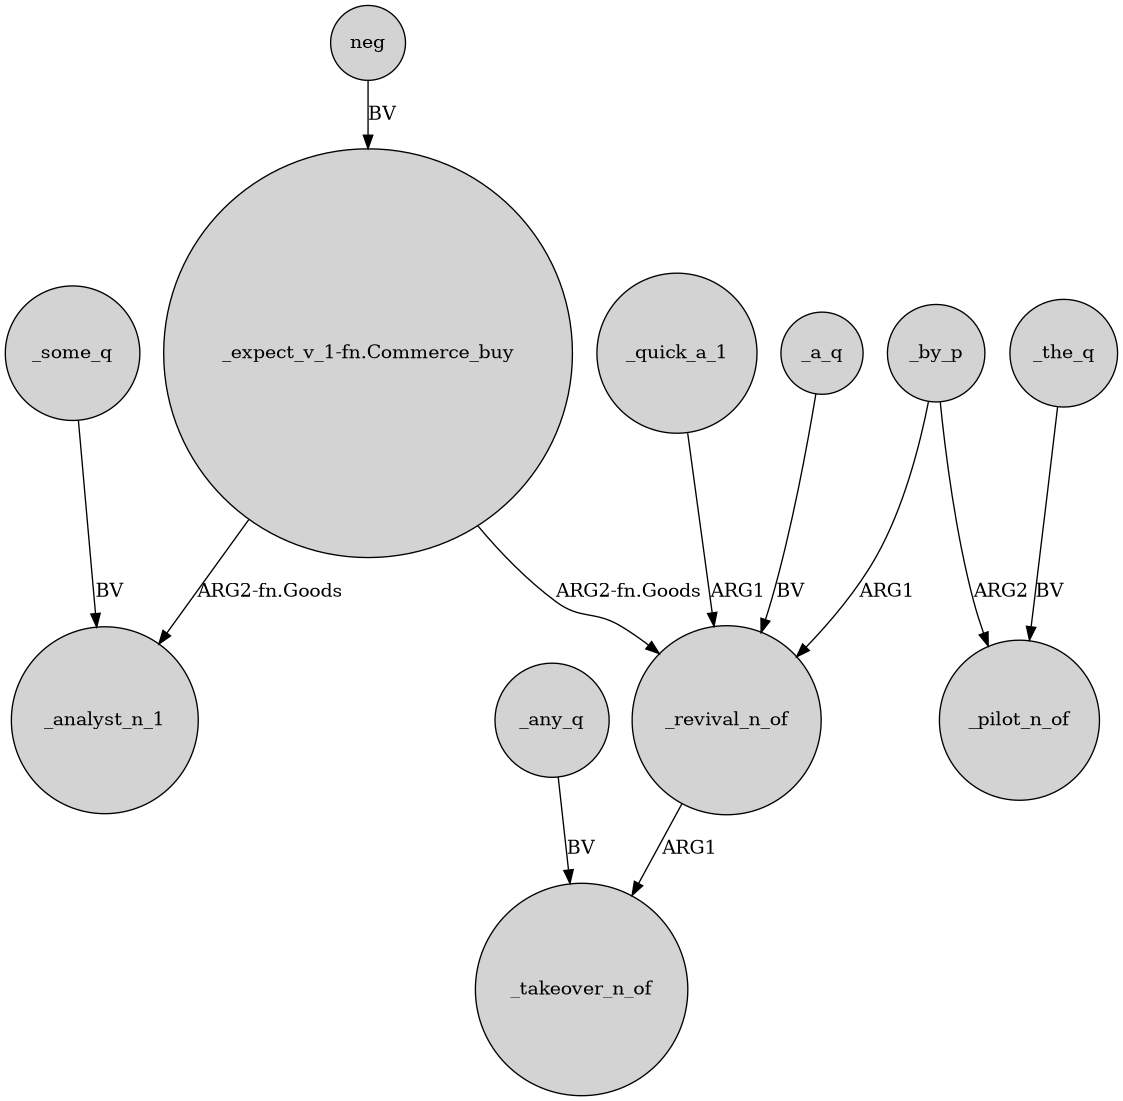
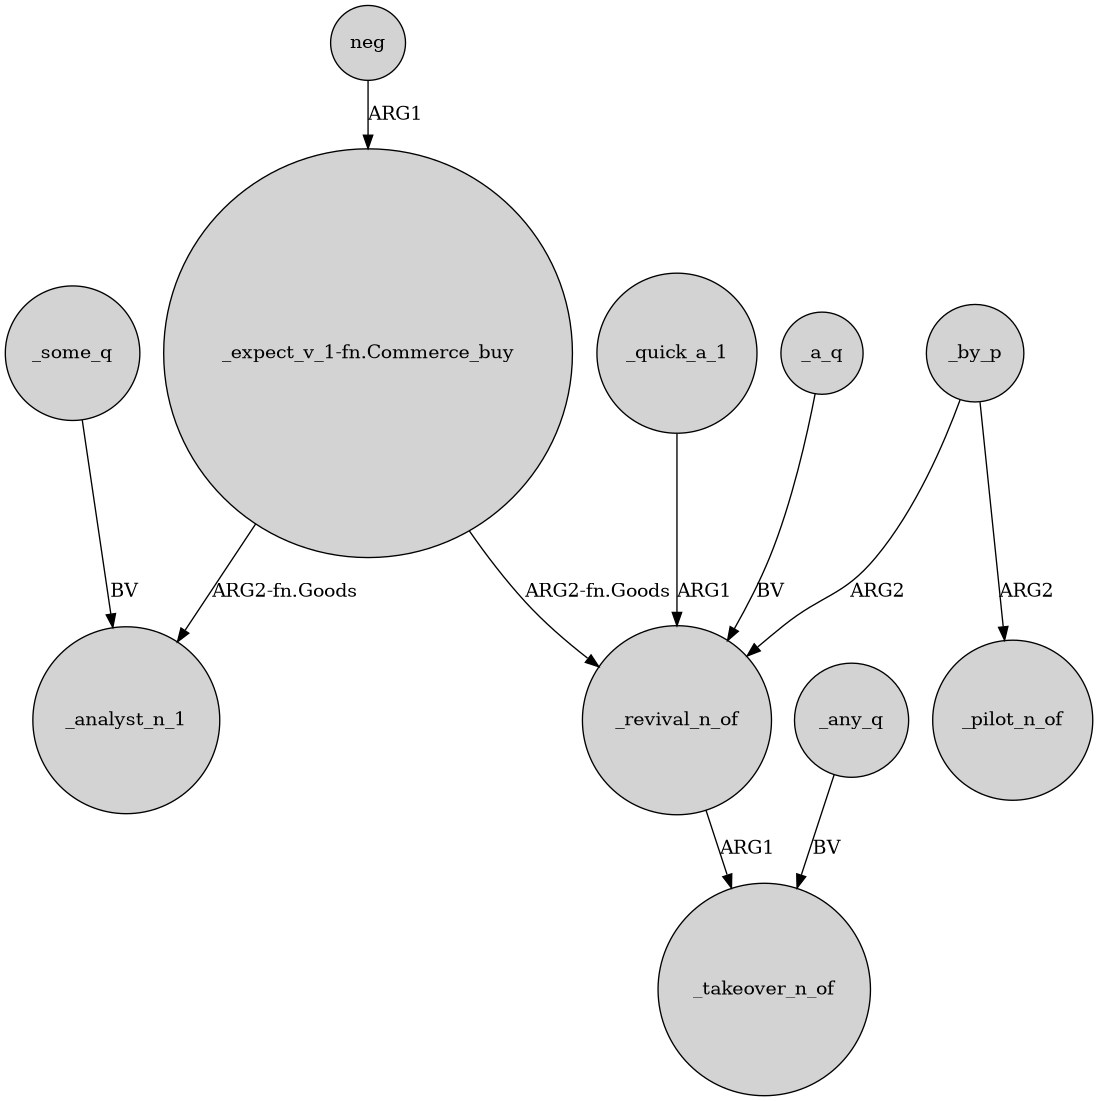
  digraph {
    node [shape=circle style=filled]
    "_expect_v_1-fn.Commerce_buy"
    _analyst_n_1
    _revival_n_of
    _takeover_n_of
    _a_q
    neg
    _by_p
    _pilot_n_of
    _some_q
    _quick_a_1
    _any_q
-   _the_q
    "_expect_v_1-fn.Commerce_buy" -> _analyst_n_1 [label="ARG2-fn.Goods"]
    "_expect_v_1-fn.Commerce_buy" -> _revival_n_of [label="ARG2-fn.Goods"]
    _revival_n_of -> _takeover_n_of [label=ARG1]
    _a_q -> _revival_n_of [label=BV]
-   neg -> "_expect_v_1-fn.Commerce_buy" [label=BV]
-   _by_p -> _revival_n_of [label=ARG1]
+   neg -> "_expect_v_1-fn.Commerce_buy" [label=ARG1]
+   _by_p -> _revival_n_of [label=ARG2]
    _by_p -> _pilot_n_of [label=ARG2]
    _some_q -> _analyst_n_1 [label=BV]
    _quick_a_1 -> _revival_n_of [label=ARG1]
    _any_q -> _takeover_n_of [label=BV]
-   _the_q -> _pilot_n_of [label=BV]
  }
